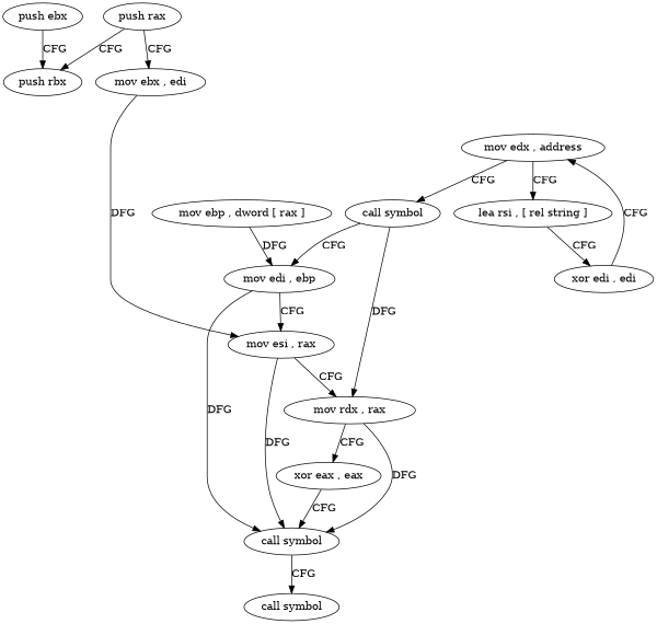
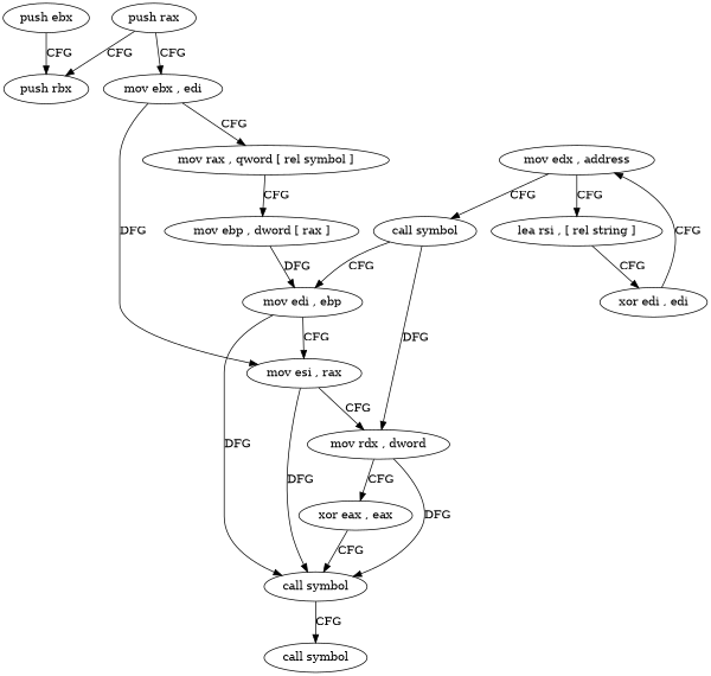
  digraph {
    n1 [label="push ebx"]
    n2 [label="push rbx"]
    n3 [label="push rax"]
    n4 [label="mov ebx , edi"]
+   n5 [label="mov rax , qword [ rel symbol ]"]
    n6 [label="mov esi , rax"]
    n7 [label="mov ebp , dword [ rax ]"]
-   n8 [label="mov rdx , rax"]
+   n8 [label="mov rdx , dword"]
    n9 [label="call symbol"]
    n10 [label="mov edi , ebp"]
    n11 [label="lea rsi , [ rel string ]"]
    n12 [label="xor edi , edi"]
    n13 [label="mov edx , address"]
    n14 [label="call symbol"]
    n15 [label="xor eax , eax"]
    n16 [label="call symbol"]
    n1 -> n2 [label=CFG]
    n3 -> n2 [label=CFG]
    n3 -> n4 [label=CFG]
+   n4 -> n5 [label=CFG]
    n4 -> n6 [label=DFG]
+   n5 -> n7 [label=CFG]
    n6 -> n8 [label=CFG]
    n6 -> n9 [label=DFG]
    n7 -> n10 [label=DFG]
    n8 -> n9 [label=DFG]
    n8 -> n15 [label=CFG]
    n9 -> n16 [label=CFG]
    n10 -> n6 [label=CFG]
    n10 -> n9 [label=DFG]
    n11 -> n12 [label=CFG]
    n12 -> n13 [label=CFG]
    n13 -> n11 [label=CFG]
    n13 -> n14 [label=CFG]
    n14 -> n8 [label=DFG]
    n14 -> n10 [label=CFG]
    n15 -> n9 [label=CFG]
  }
